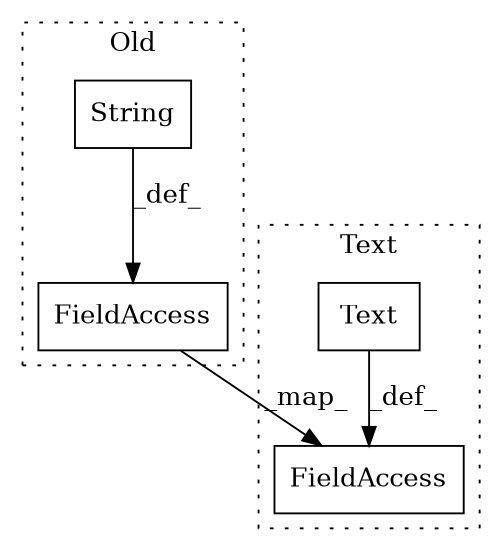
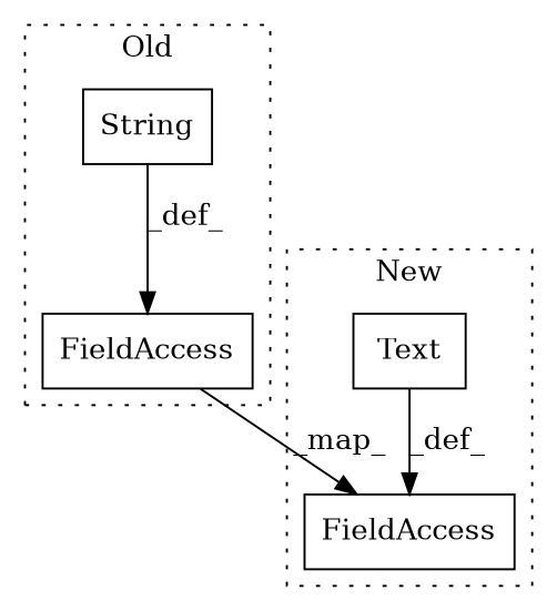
  digraph {
    node [a=32 l=10 shape=box]
    n1 [l="7,1" label=String s="4454,4478"]
    n2 [a=22 label=FieldAccess s=4436]
    n3 [l=6 label=Text s=4459]
    n4 [a=22 label=FieldAccess s=4441]
    subgraph cluster_1 {
      label=Old
      style=dotted
      n1
      n2
    }
    subgraph cluster_2 {
-     label=Text
+     label=New
      style=dotted
      n3
      n4
    }
    n1 -> n2 [label=_def_]
    n2 -> n4 [label=_map_]
    n3 -> n4 [label=_def_]
  }
